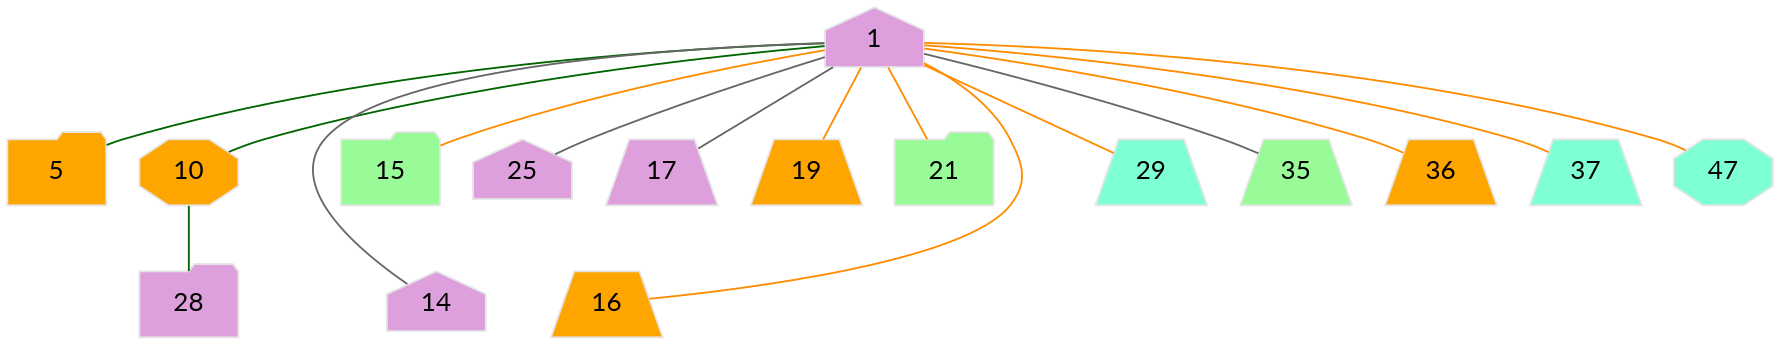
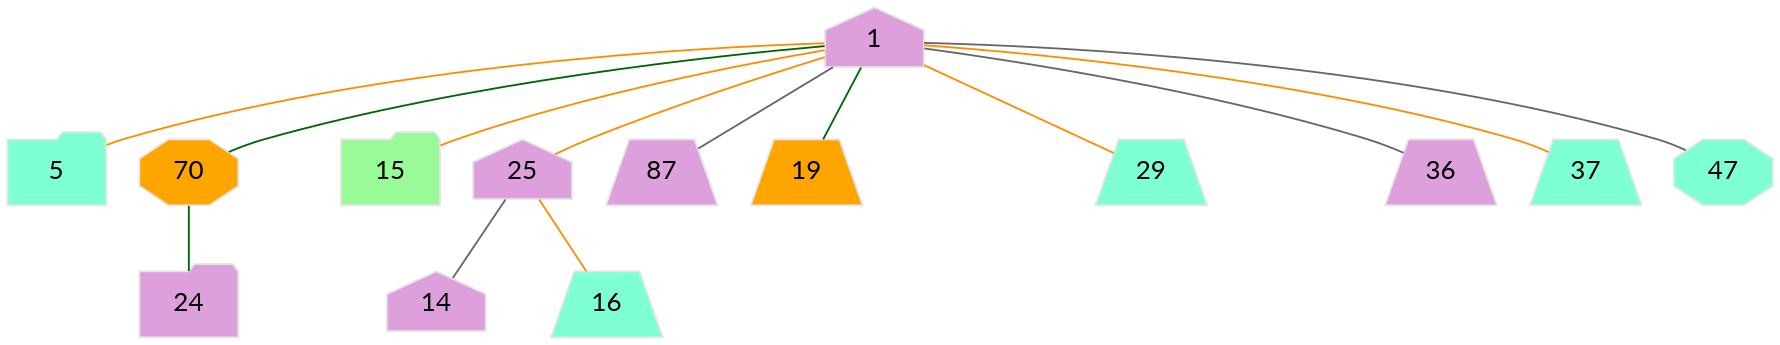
  graph {
    fontname=Lato
    node [color=gray90 fillcolor=plum fontname=Lato shape=trapezium style=filled]
    edge [color=darkorange fontname=Lato]
    1 [shape=house super="+4+2"]
-   5 [fillcolor=orange shape=folder super="+40+49+7+26"]
-   10 [fillcolor=orange shape=octagon super="+12+31"]
+   5 [fillcolor=aquamarine shape=folder super="+40+49+7+26"]
+   10 [fillcolor=orange shape=octagon super="+12+31" label=70]
    14 [shape=house]
    15 [fillcolor=palegreen shape=folder super="+41+32"]
-   16 [fillcolor=orange]
-   17
+   16 [fillcolor=aquamarine]
+   17 [label=87]
    19 [fillcolor=orange super="+23+20"]
-   21 [fillcolor=palegreen shape=folder super="+33"]
    25 [shape=house]
    29 [fillcolor=aquamarine]
-   35 [fillcolor=palegreen]
-   36 [fillcolor=orange super="+51+39"]
+   36 [super="+51+39"]
    37 [fillcolor=aquamarine]
    47 [fillcolor=aquamarine shape=octagon]
-   24 [shape=folder super="+50" label=28]
-   1 -- 5 [color=darkgreen]
+   24 [shape=folder super="+50"]
+   1 -- 5
    1 -- 10 [color=darkgreen]
-   1 -- 14 [color=gray40]
+   25 -- 14 [color=gray40]
    1 -- 15
-   1 -- 16
+   25 -- 16
    1 -- 17 [color=gray40]
-   1 -- 19
-   1 -- 21
-   1 -- 25 [color=gray40]
+   1 -- 19 [color=darkgreen]
+   1 -- 25
    1 -- 29
-   1 -- 35 [color=gray40]
-   1 -- 36
+   1 -- 36 [color=gray40]
    1 -- 37
-   1 -- 47
+   1 -- 47 [color=gray40]
    10 -- 24 [color=darkgreen]
  }
